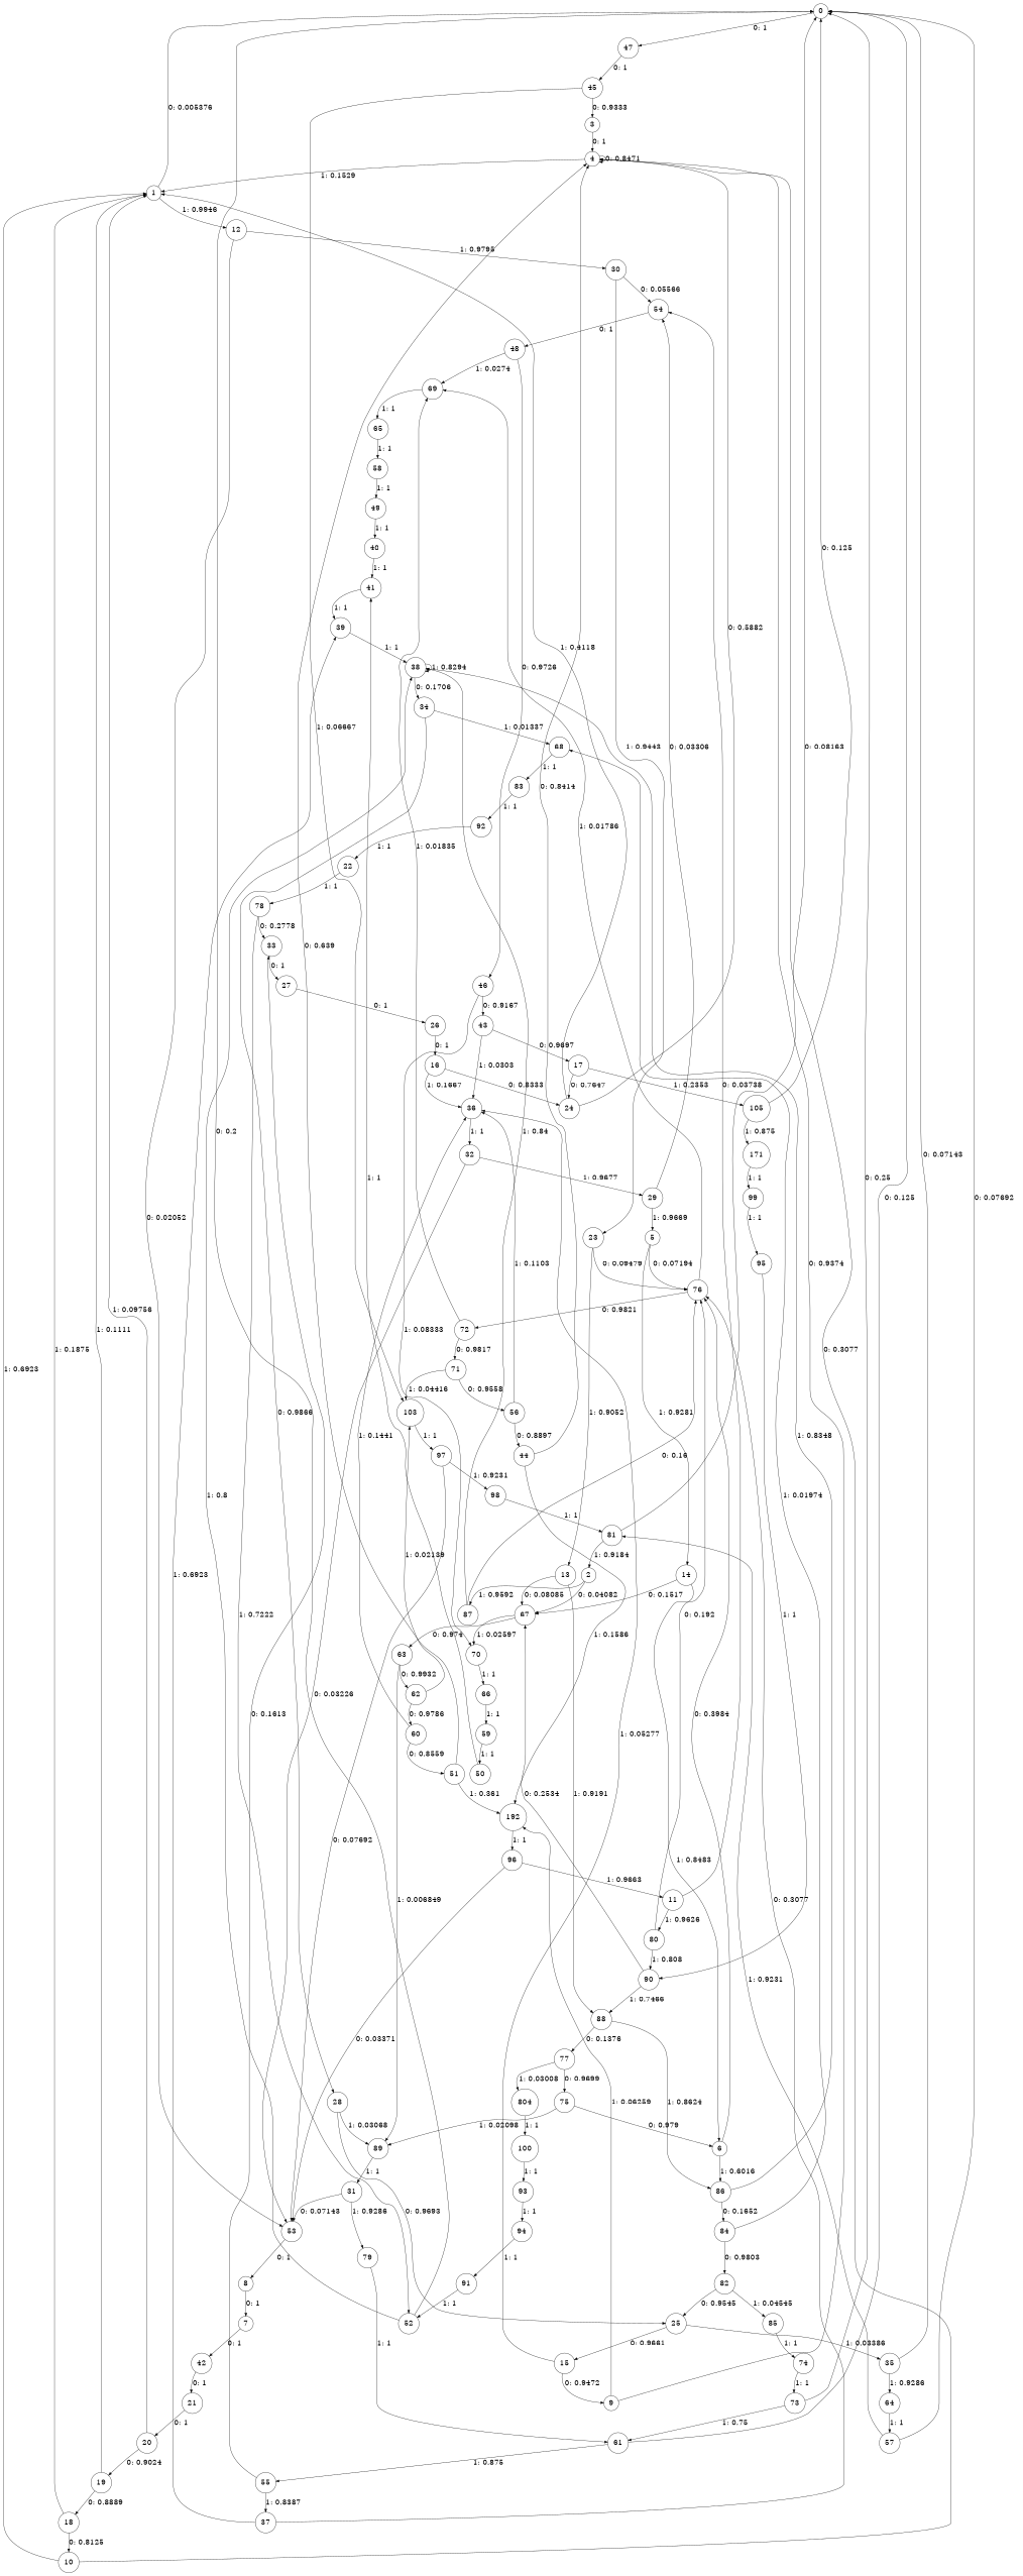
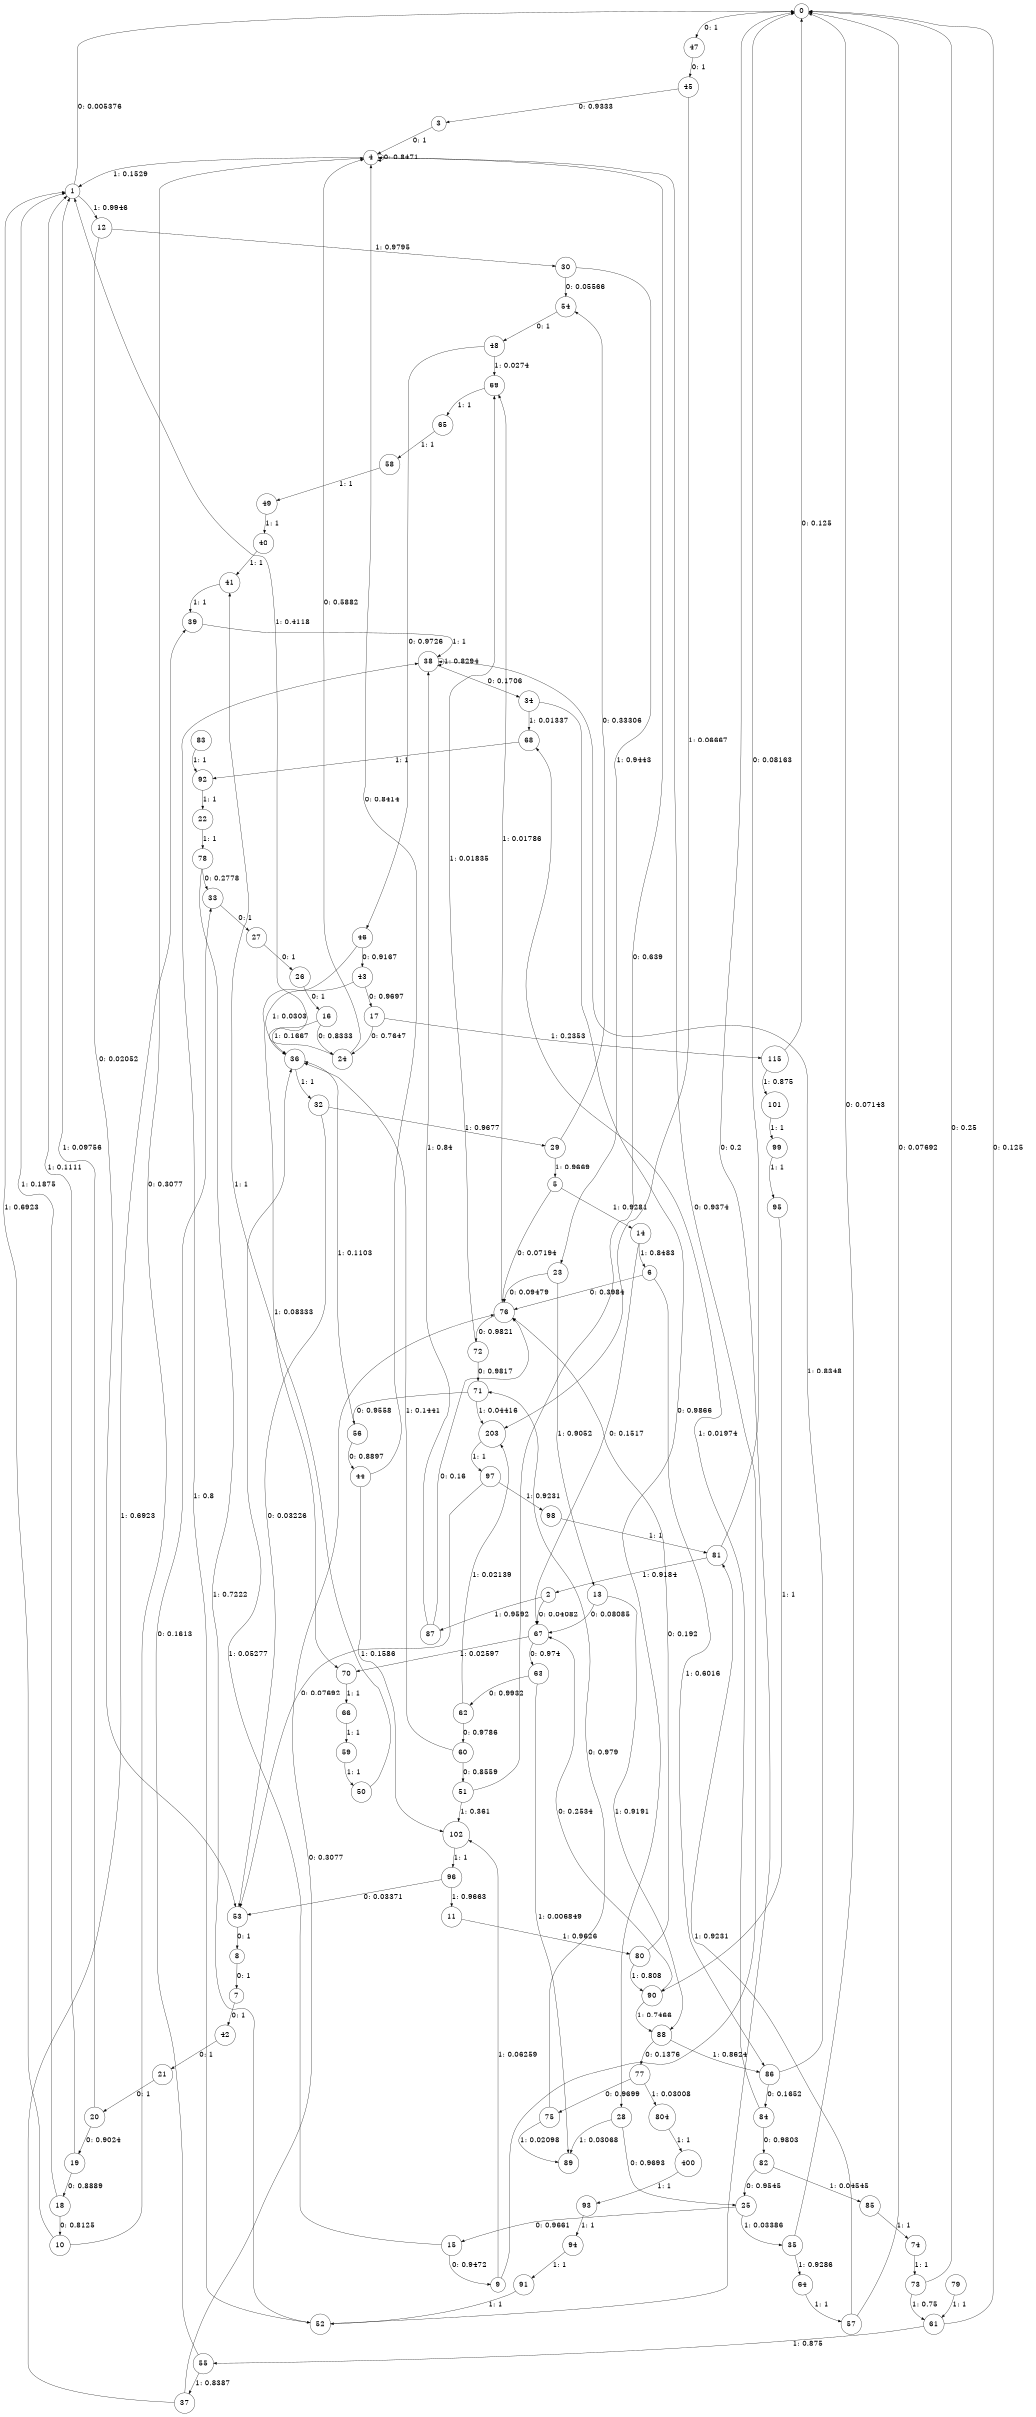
  digraph {
    node [fontsize=24 shape=circle]
    edge [fontsize=24]
    0
    47
    45
    3
-   103
+   103 [label=203]
    1
    12
    53
    30
    8
    54
    23
    2
    67
    87
    70
    63
    76
    38
    66
    89
    62
    69
    72
    34
    4
    5
    14
    6
    65
    71
    86
    84
    68
    82
    7
    42
    21
    20
    9
-   102 [label=192]
+   102
    96
    11
    10
    80
    48
    90
    46
    88
    13
    77
    75
    n53 [label=804]
    15
    36
    32
    29
    16
    24
    17
-   105
-   101 [label=171]
+   105 [label=115]
+   101
    99
    18
    19
    22
    78
    33
    52
    27
    25
    35
    64
    57
    26
    28
-   31
    79
    61
    55
    83
    92
    81
    37
    39
    40
    41
    43
    44
    97
    98
    59
    58
    49
    50
    51
    56
    60
    73
    74
-   100
+   100 [label=400]
    93
    85
    91
    94
    95
    0 -> 47 [label="0: 1        "]
    47 -> 45 [label="0: 1        "]
    45 -> 3 [label="0: 0.9333   "]
    45 -> 103 [label="1: 0.06667  "]
    3 -> 4 [label="0: 1        "]
    103 -> 97 [label="1: 1        "]
    1 -> 0 [label="0: 0.005376  "]
    1 -> 12 [label="1: 0.9946   "]
    12 -> 53 [label="0: 0.02052  "]
    12 -> 30 [label="1: 0.9795   "]
    53 -> 8 [label="0: 1        "]
    30 -> 54 [label="0: 0.05566  "]
    30 -> 23 [label="1: 0.9443   "]
    8 -> 7 [label="0: 1        "]
    54 -> 48 [label="0: 1        "]
    23 -> 76 [label="0: 0.09479  "]
    23 -> 13 [label="1: 0.9052   "]
    2 -> 67 [label="0: 0.04082  "]
    2 -> 87 [label="1: 0.9592   "]
    67 -> 70 [label="1: 0.02597  "]
    67 -> 63 [label="0: 0.974    "]
    87 -> 76 [label="0: 0.16     "]
    87 -> 38 [label="1: 0.84     "]
    70 -> 66 [label="1: 1        "]
    63 -> 89 [label="1: 0.006849  "]
    63 -> 62 [label="0: 0.9932   "]
    76 -> 69 [label="1: 0.01786  "]
    76 -> 72 [label="0: 0.9821   "]
    38 -> 38 [label="1: 0.8294   "]
    38 -> 34 [label="0: 0.1706   "]
    66 -> 59 [label="1: 1        "]
-   89 -> 31 [label="1: 1        "]
    62 -> 103 [label="1: 0.02139  "]
    62 -> 60 [label="0: 0.9786   "]
    69 -> 65 [label="1: 1        "]
    72 -> 69 [label="1: 0.01835  "]
    72 -> 71 [label="0: 0.9817   "]
    34 -> 68 [label="1: 0.01337  "]
    34 -> 28 [label="0: 0.9866   "]
    4 -> 1 [label="1: 0.1529   "]
    4 -> 4 [label="0: 0.8471   "]
    5 -> 76 [label="0: 0.07194  "]
    5 -> 14 [label="1: 0.9281   "]
    14 -> 67 [label="0: 0.1517   "]
    14 -> 6 [label="1: 0.8483   "]
    6 -> 76 [label="0: 0.3984   "]
    6 -> 86 [label="1: 0.6016   "]
    65 -> 58 [label="1: 1        "]
    71 -> 103 [label="1: 0.04416  "]
    71 -> 56 [label="0: 0.9558   "]
    86 -> 38 [label="1: 0.8348   "]
    86 -> 84 [label="0: 0.1652   "]
    84 -> 68 [label="1: 0.01974  "]
    84 -> 82 [label="0: 0.9803   "]
-   68 -> 83 [label="1: 1        "]
+   68 -> 92 [label="1: 1        "]
    82 -> 25 [label="0: 0.9545   "]
    82 -> 85 [label="1: 0.04545  "]
    7 -> 42 [label="0: 1        "]
    42 -> 21 [label="0: 1        "]
    21 -> 20 [label="0: 1        "]
    20 -> 1 [label="1: 0.09756  "]
    20 -> 19 [label="0: 0.9024   "]
    9 -> 4 [label="0: 0.9374   "]
    9 -> 102 [label="1: 0.06259  "]
    102 -> 96 [label="1: 1        "]
    96 -> 53 [label="0: 0.03371  "]
    96 -> 11 [label="1: 0.9663   "]
-   11 -> 54 [label="0: 0.03738  "]
    11 -> 80 [label="1: 0.9626   "]
    10 -> 1 [label="1: 0.6923   "]
    10 -> 4 [label="0: 0.3077   "]
    80 -> 76 [label="0: 0.192    "]
    80 -> 90 [label="1: 0.808    "]
    48 -> 69 [label="1: 0.0274   "]
    48 -> 46 [label="0: 0.9726   "]
    90 -> 67 [label="0: 0.2534   "]
    90 -> 88 [label="1: 0.7466   "]
    46 -> 70 [label="1: 0.08333  "]
    46 -> 43 [label="0: 0.9167   "]
    88 -> 86 [label="1: 0.8624   "]
    88 -> 77 [label="0: 0.1376   "]
    13 -> 67 [label="0: 0.08085  "]
    13 -> 88 [label="1: 0.9191   "]
    77 -> 75 [label="0: 0.9699   "]
    77 -> n53 [label="1: 0.03008  "]
    75 -> 89 [label="1: 0.02098  "]
-   75 -> 6 [label="0: 0.979    "]
+   75 -> 71 [label="0: 0.979    "]
    n53 -> 100 [label="1: 1        "]
    15 -> 9 [label="0: 0.9472   "]
    15 -> 36 [label="1: 0.05277  "]
    36 -> 32 [label="1: 1        "]
    32 -> 53 [label="0: 0.03226  "]
    32 -> 29 [label="1: 0.9677   "]
-   29 -> 54 [label="0: 0.03306  "]
+   29 -> 54 [label="0: 0.33306  "]
    29 -> 5 [label="1: 0.9669   "]
    16 -> 36 [label="1: 0.1667   "]
    16 -> 24 [label="0: 0.8333   "]
    24 -> 1 [label="1: 0.4118   "]
    24 -> 4 [label="0: 0.5882   "]
    17 -> 24 [label="0: 0.7647   "]
    17 -> 105 [label="1: 0.2353   "]
    105 -> 0 [label="0: 0.125    "]
    105 -> 101 [label="1: 0.875    "]
    101 -> 99 [label="1: 1        "]
    99 -> 95 [label="1: 1        "]
    18 -> 1 [label="1: 0.1875   "]
    18 -> 10 [label="0: 0.8125   "]
    19 -> 1 [label="1: 0.1111   "]
    19 -> 18 [label="0: 0.8889   "]
    22 -> 78 [label="1: 1        "]
    78 -> 33 [label="0: 0.2778   "]
    78 -> 52 [label="1: 0.7222   "]
    33 -> 27 [label="0: 1        "]
    52 -> 0 [label="0: 0.2      "]
    52 -> 38 [label="1: 0.8      "]
    27 -> 26 [label="0: 1        "]
    25 -> 15 [label="0: 0.9661   "]
    25 -> 35 [label="1: 0.03386  "]
    35 -> 0 [label="0: 0.07143  "]
    35 -> 64 [label="1: 0.9286   "]
    64 -> 57 [label="1: 1        "]
    57 -> 0 [label="0: 0.07692  "]
    57 -> 81 [label="1: 0.9231   "]
    26 -> 16 [label="0: 1        "]
    28 -> 89 [label="1: 0.03068  "]
    28 -> 25 [label="0: 0.9693   "]
-   31 -> 53 [label="0: 0.07143  "]
-   31 -> 79 [label="1: 0.9286   "]
    79 -> 61 [label="1: 1        "]
    61 -> 0 [label="0: 0.125    "]
    61 -> 55 [label="1: 0.875    "]
    55 -> 33 [label="0: 0.1613   "]
    55 -> 37 [label="1: 0.8387   "]
    83 -> 92 [label="1: 1        "]
    92 -> 22 [label="1: 1        "]
    81 -> 0 [label="0: 0.08163  "]
    81 -> 2 [label="1: 0.9184   "]
    37 -> 76 [label="0: 0.3077   "]
    37 -> 39 [label="1: 0.6923   "]
    39 -> 38 [label="1: 1        "]
    40 -> 41 [label="1: 1        "]
    41 -> 39 [label="1: 1        "]
    43 -> 36 [label="1: 0.0303   "]
    43 -> 17 [label="0: 0.9697   "]
    44 -> 4 [label="0: 0.8414   "]
    44 -> 102 [label="1: 0.1586   "]
    97 -> 53 [label="0: 0.07692  "]
    97 -> 98 [label="1: 0.9231   "]
    98 -> 81 [label="1: 1        "]
    59 -> 50 [label="1: 1        "]
    58 -> 49 [label="1: 1        "]
    49 -> 40 [label="1: 1        "]
    50 -> 41 [label="1: 1        "]
    51 -> 4 [label="0: 0.639    "]
    51 -> 102 [label="1: 0.361    "]
    56 -> 36 [label="1: 0.1103   "]
    56 -> 44 [label="0: 0.8897   "]
    60 -> 36 [label="1: 0.1441   "]
    60 -> 51 [label="0: 0.8559   "]
    73 -> 0 [label="0: 0.25     "]
    73 -> 61 [label="1: 0.75     "]
    74 -> 73 [label="1: 1        "]
    100 -> 93 [label="1: 1        "]
    93 -> 94 [label="1: 1        "]
    85 -> 74 [label="1: 1        "]
    91 -> 52 [label="1: 1        "]
    94 -> 91 [label="1: 1        "]
    95 -> 90 [label="1: 1        "]
  }
